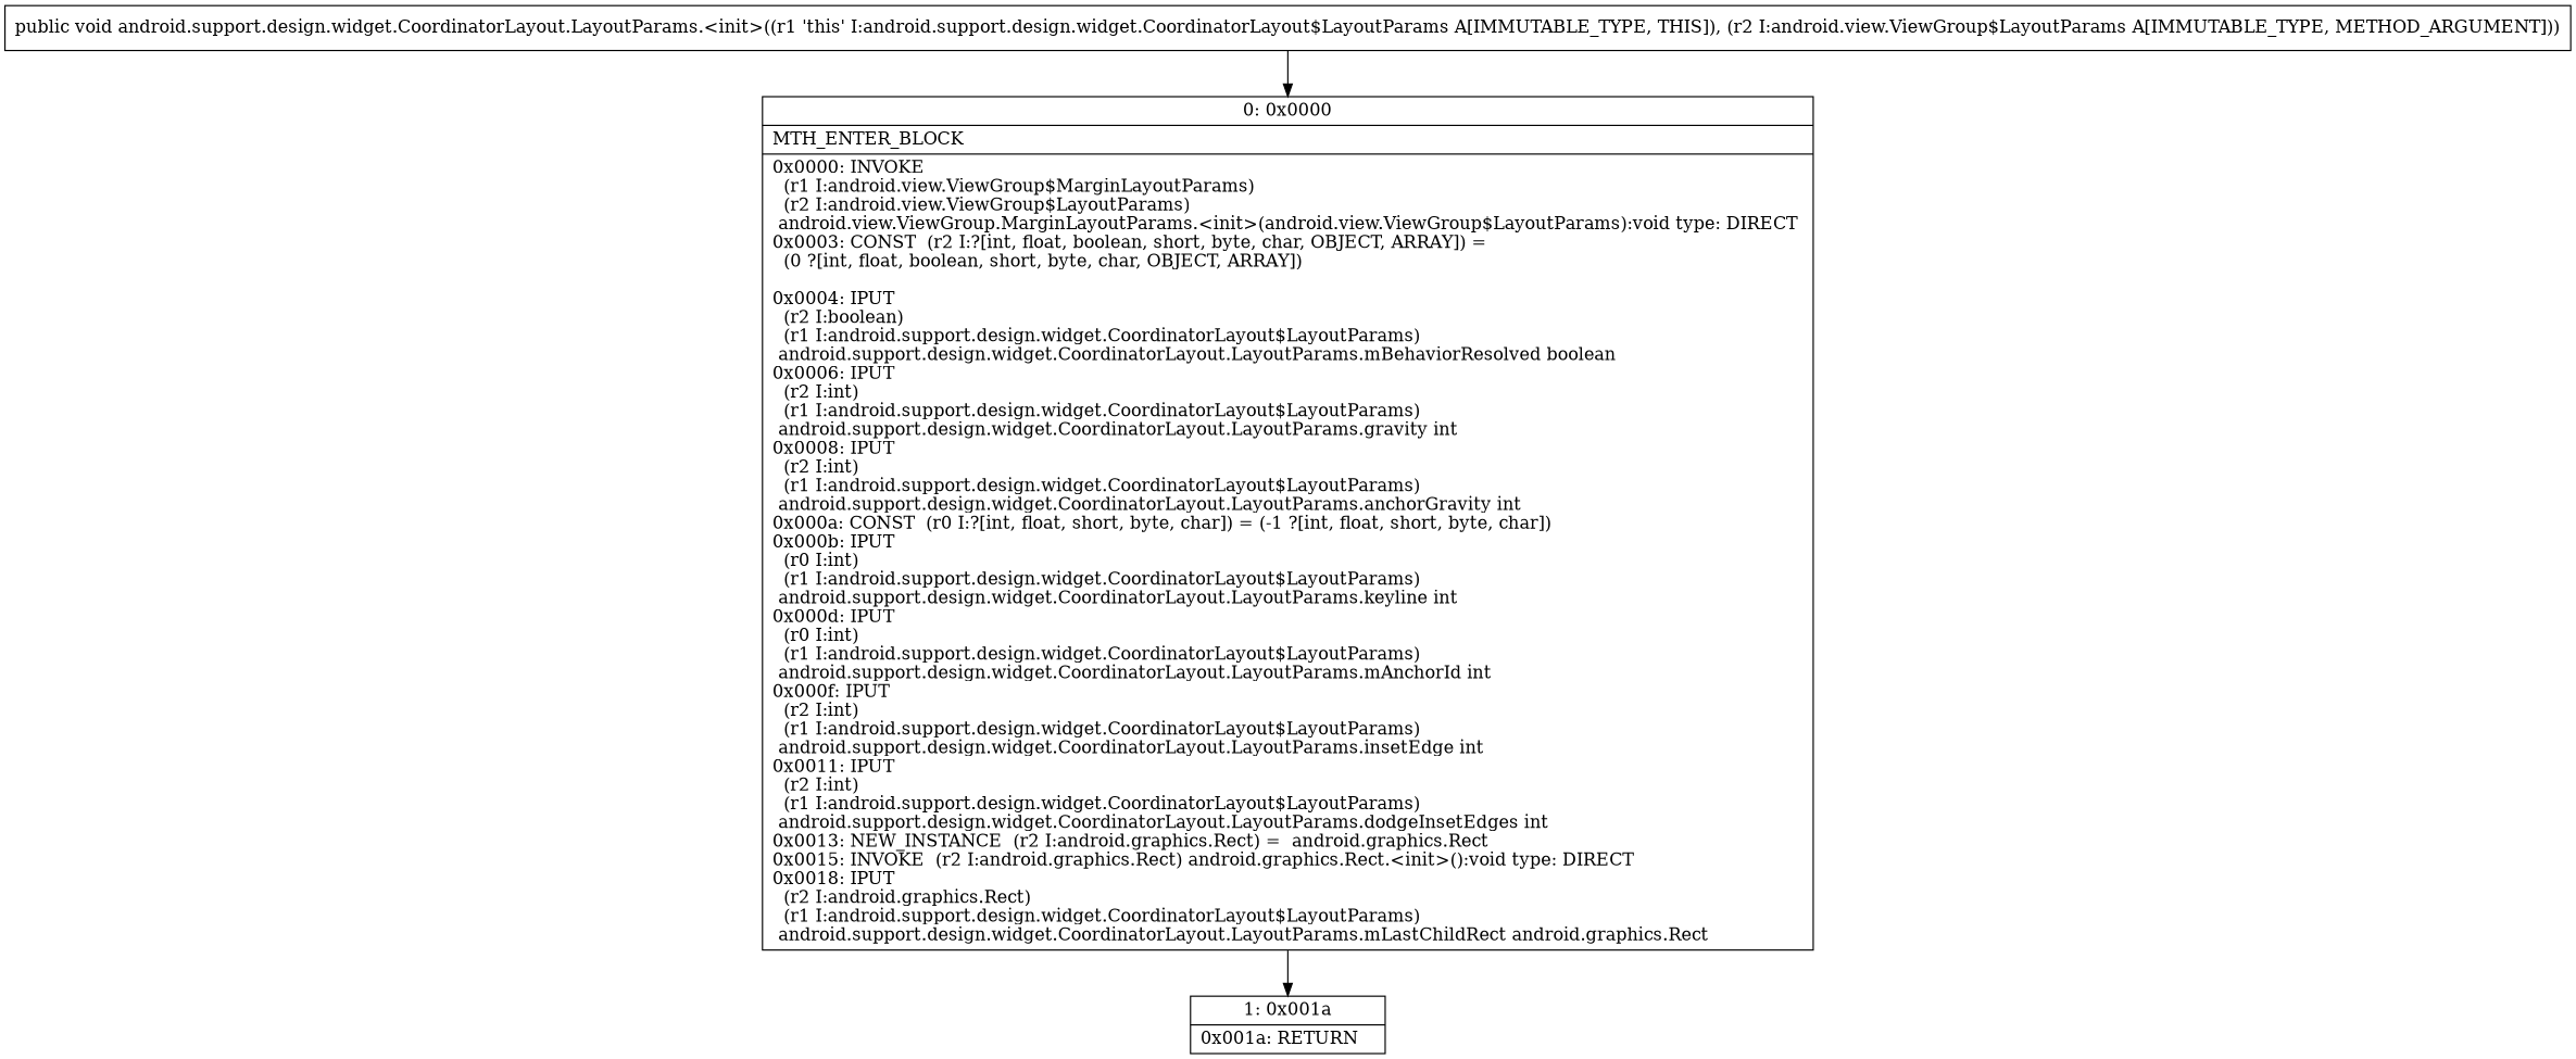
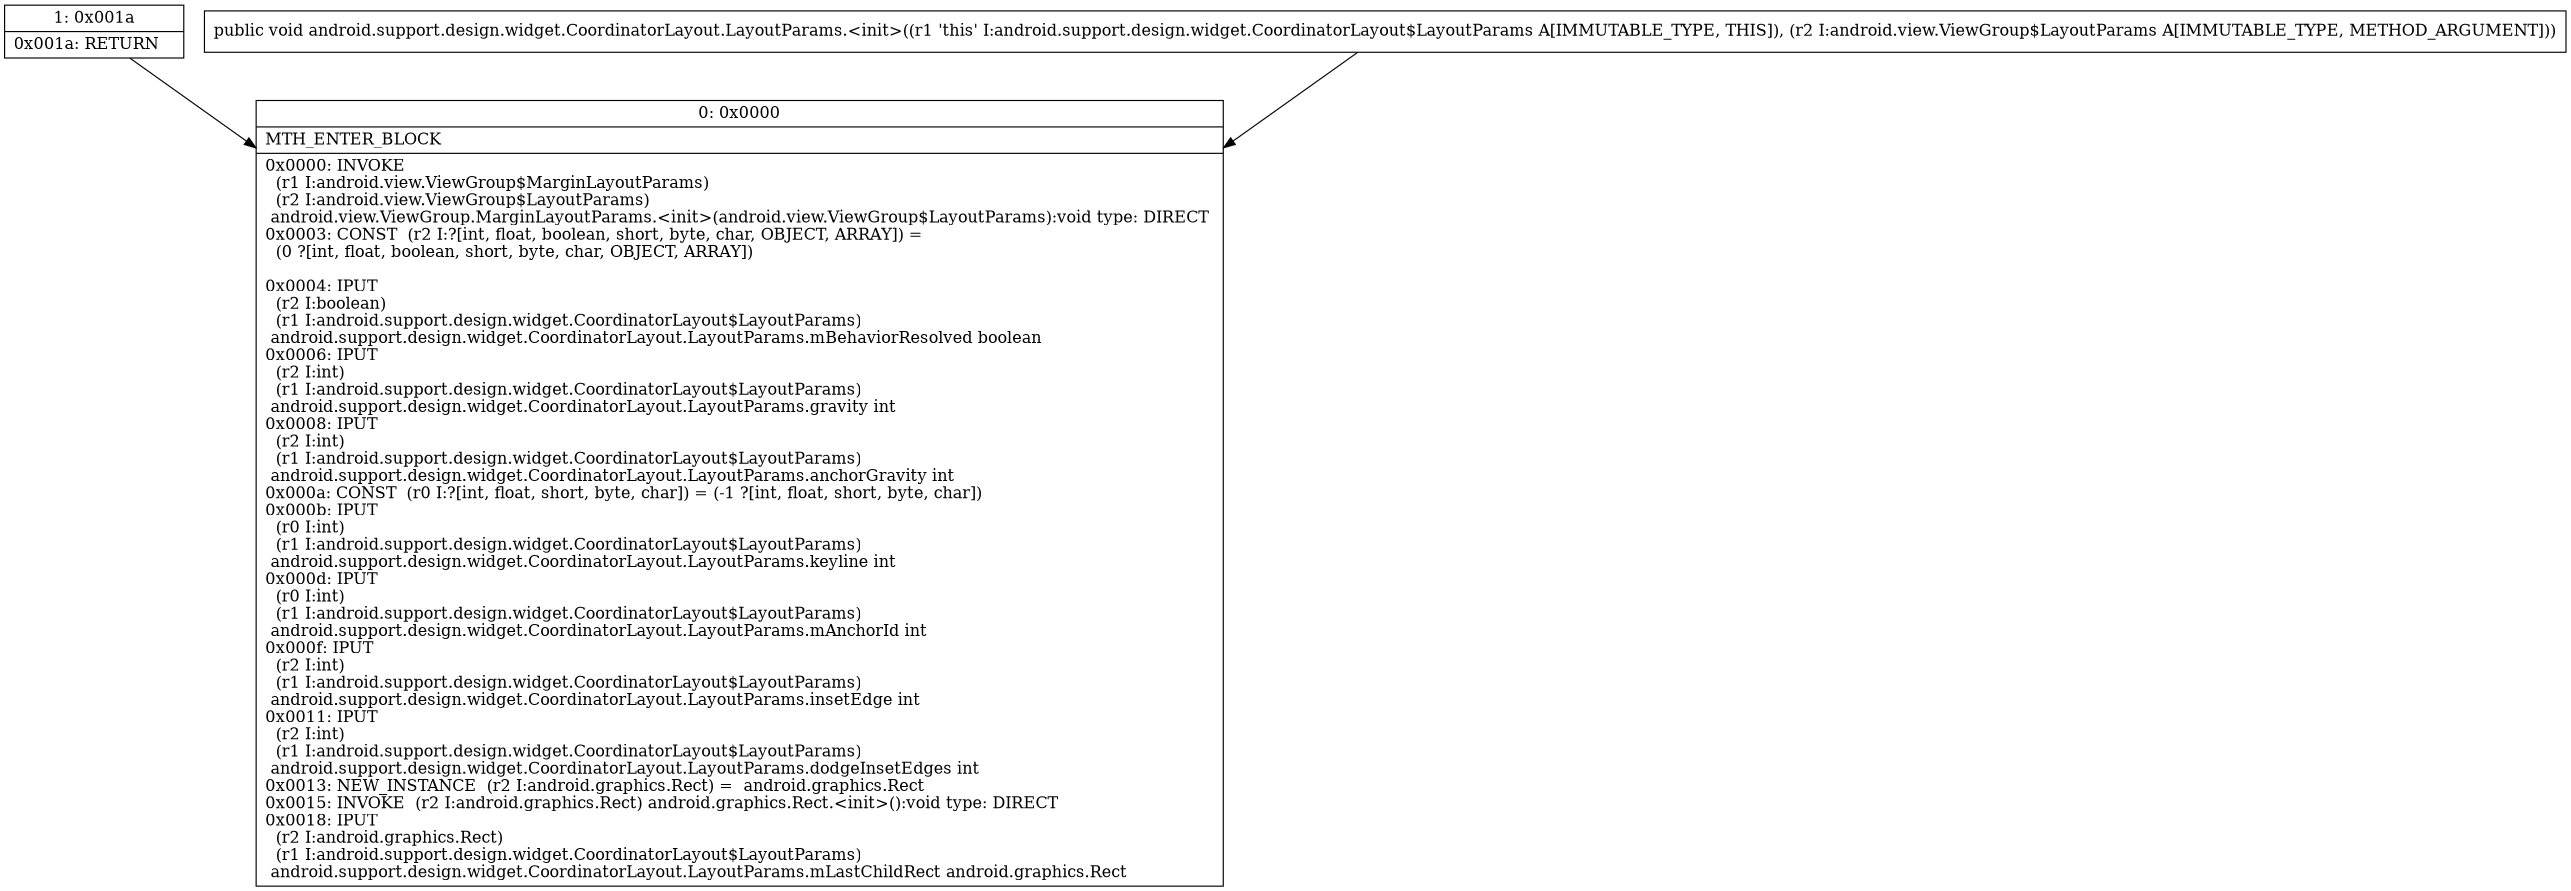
  digraph {
    node [shape=record]
    n1 [label="{0\:\ 0x0000|MTH_ENTER_BLOCK\l|0x0000: INVOKE  \l  (r1 I:android.view.ViewGroup$MarginLayoutParams)\l  (r2 I:android.view.ViewGroup$LayoutParams)\l android.view.ViewGroup.MarginLayoutParams.\<init\>(android.view.ViewGroup$LayoutParams):void type: DIRECT \l0x0003: CONST  (r2 I:?[int, float, boolean, short, byte, char, OBJECT, ARRAY]) = \l  (0 ?[int, float, boolean, short, byte, char, OBJECT, ARRAY])\l \l0x0004: IPUT  \l  (r2 I:boolean)\l  (r1 I:android.support.design.widget.CoordinatorLayout$LayoutParams)\l android.support.design.widget.CoordinatorLayout.LayoutParams.mBehaviorResolved boolean \l0x0006: IPUT  \l  (r2 I:int)\l  (r1 I:android.support.design.widget.CoordinatorLayout$LayoutParams)\l android.support.design.widget.CoordinatorLayout.LayoutParams.gravity int \l0x0008: IPUT  \l  (r2 I:int)\l  (r1 I:android.support.design.widget.CoordinatorLayout$LayoutParams)\l android.support.design.widget.CoordinatorLayout.LayoutParams.anchorGravity int \l0x000a: CONST  (r0 I:?[int, float, short, byte, char]) = (\-1 ?[int, float, short, byte, char]) \l0x000b: IPUT  \l  (r0 I:int)\l  (r1 I:android.support.design.widget.CoordinatorLayout$LayoutParams)\l android.support.design.widget.CoordinatorLayout.LayoutParams.keyline int \l0x000d: IPUT  \l  (r0 I:int)\l  (r1 I:android.support.design.widget.CoordinatorLayout$LayoutParams)\l android.support.design.widget.CoordinatorLayout.LayoutParams.mAnchorId int \l0x000f: IPUT  \l  (r2 I:int)\l  (r1 I:android.support.design.widget.CoordinatorLayout$LayoutParams)\l android.support.design.widget.CoordinatorLayout.LayoutParams.insetEdge int \l0x0011: IPUT  \l  (r2 I:int)\l  (r1 I:android.support.design.widget.CoordinatorLayout$LayoutParams)\l android.support.design.widget.CoordinatorLayout.LayoutParams.dodgeInsetEdges int \l0x0013: NEW_INSTANCE  (r2 I:android.graphics.Rect) =  android.graphics.Rect \l0x0015: INVOKE  (r2 I:android.graphics.Rect) android.graphics.Rect.\<init\>():void type: DIRECT \l0x0018: IPUT  \l  (r2 I:android.graphics.Rect)\l  (r1 I:android.support.design.widget.CoordinatorLayout$LayoutParams)\l android.support.design.widget.CoordinatorLayout.LayoutParams.mLastChildRect android.graphics.Rect \l}"]
    n2 [label="{1\:\ 0x001a|0x001a: RETURN   \l}"]
    n3 [label="{public void android.support.design.widget.CoordinatorLayout.LayoutParams.\<init\>((r1 'this' I:android.support.design.widget.CoordinatorLayout$LayoutParams A[IMMUTABLE_TYPE, THIS]), (r2 I:android.view.ViewGroup$LayoutParams A[IMMUTABLE_TYPE, METHOD_ARGUMENT])) }"]
-   n1 -> n2
+   n2 -> n1
    n3 -> n1
  }
